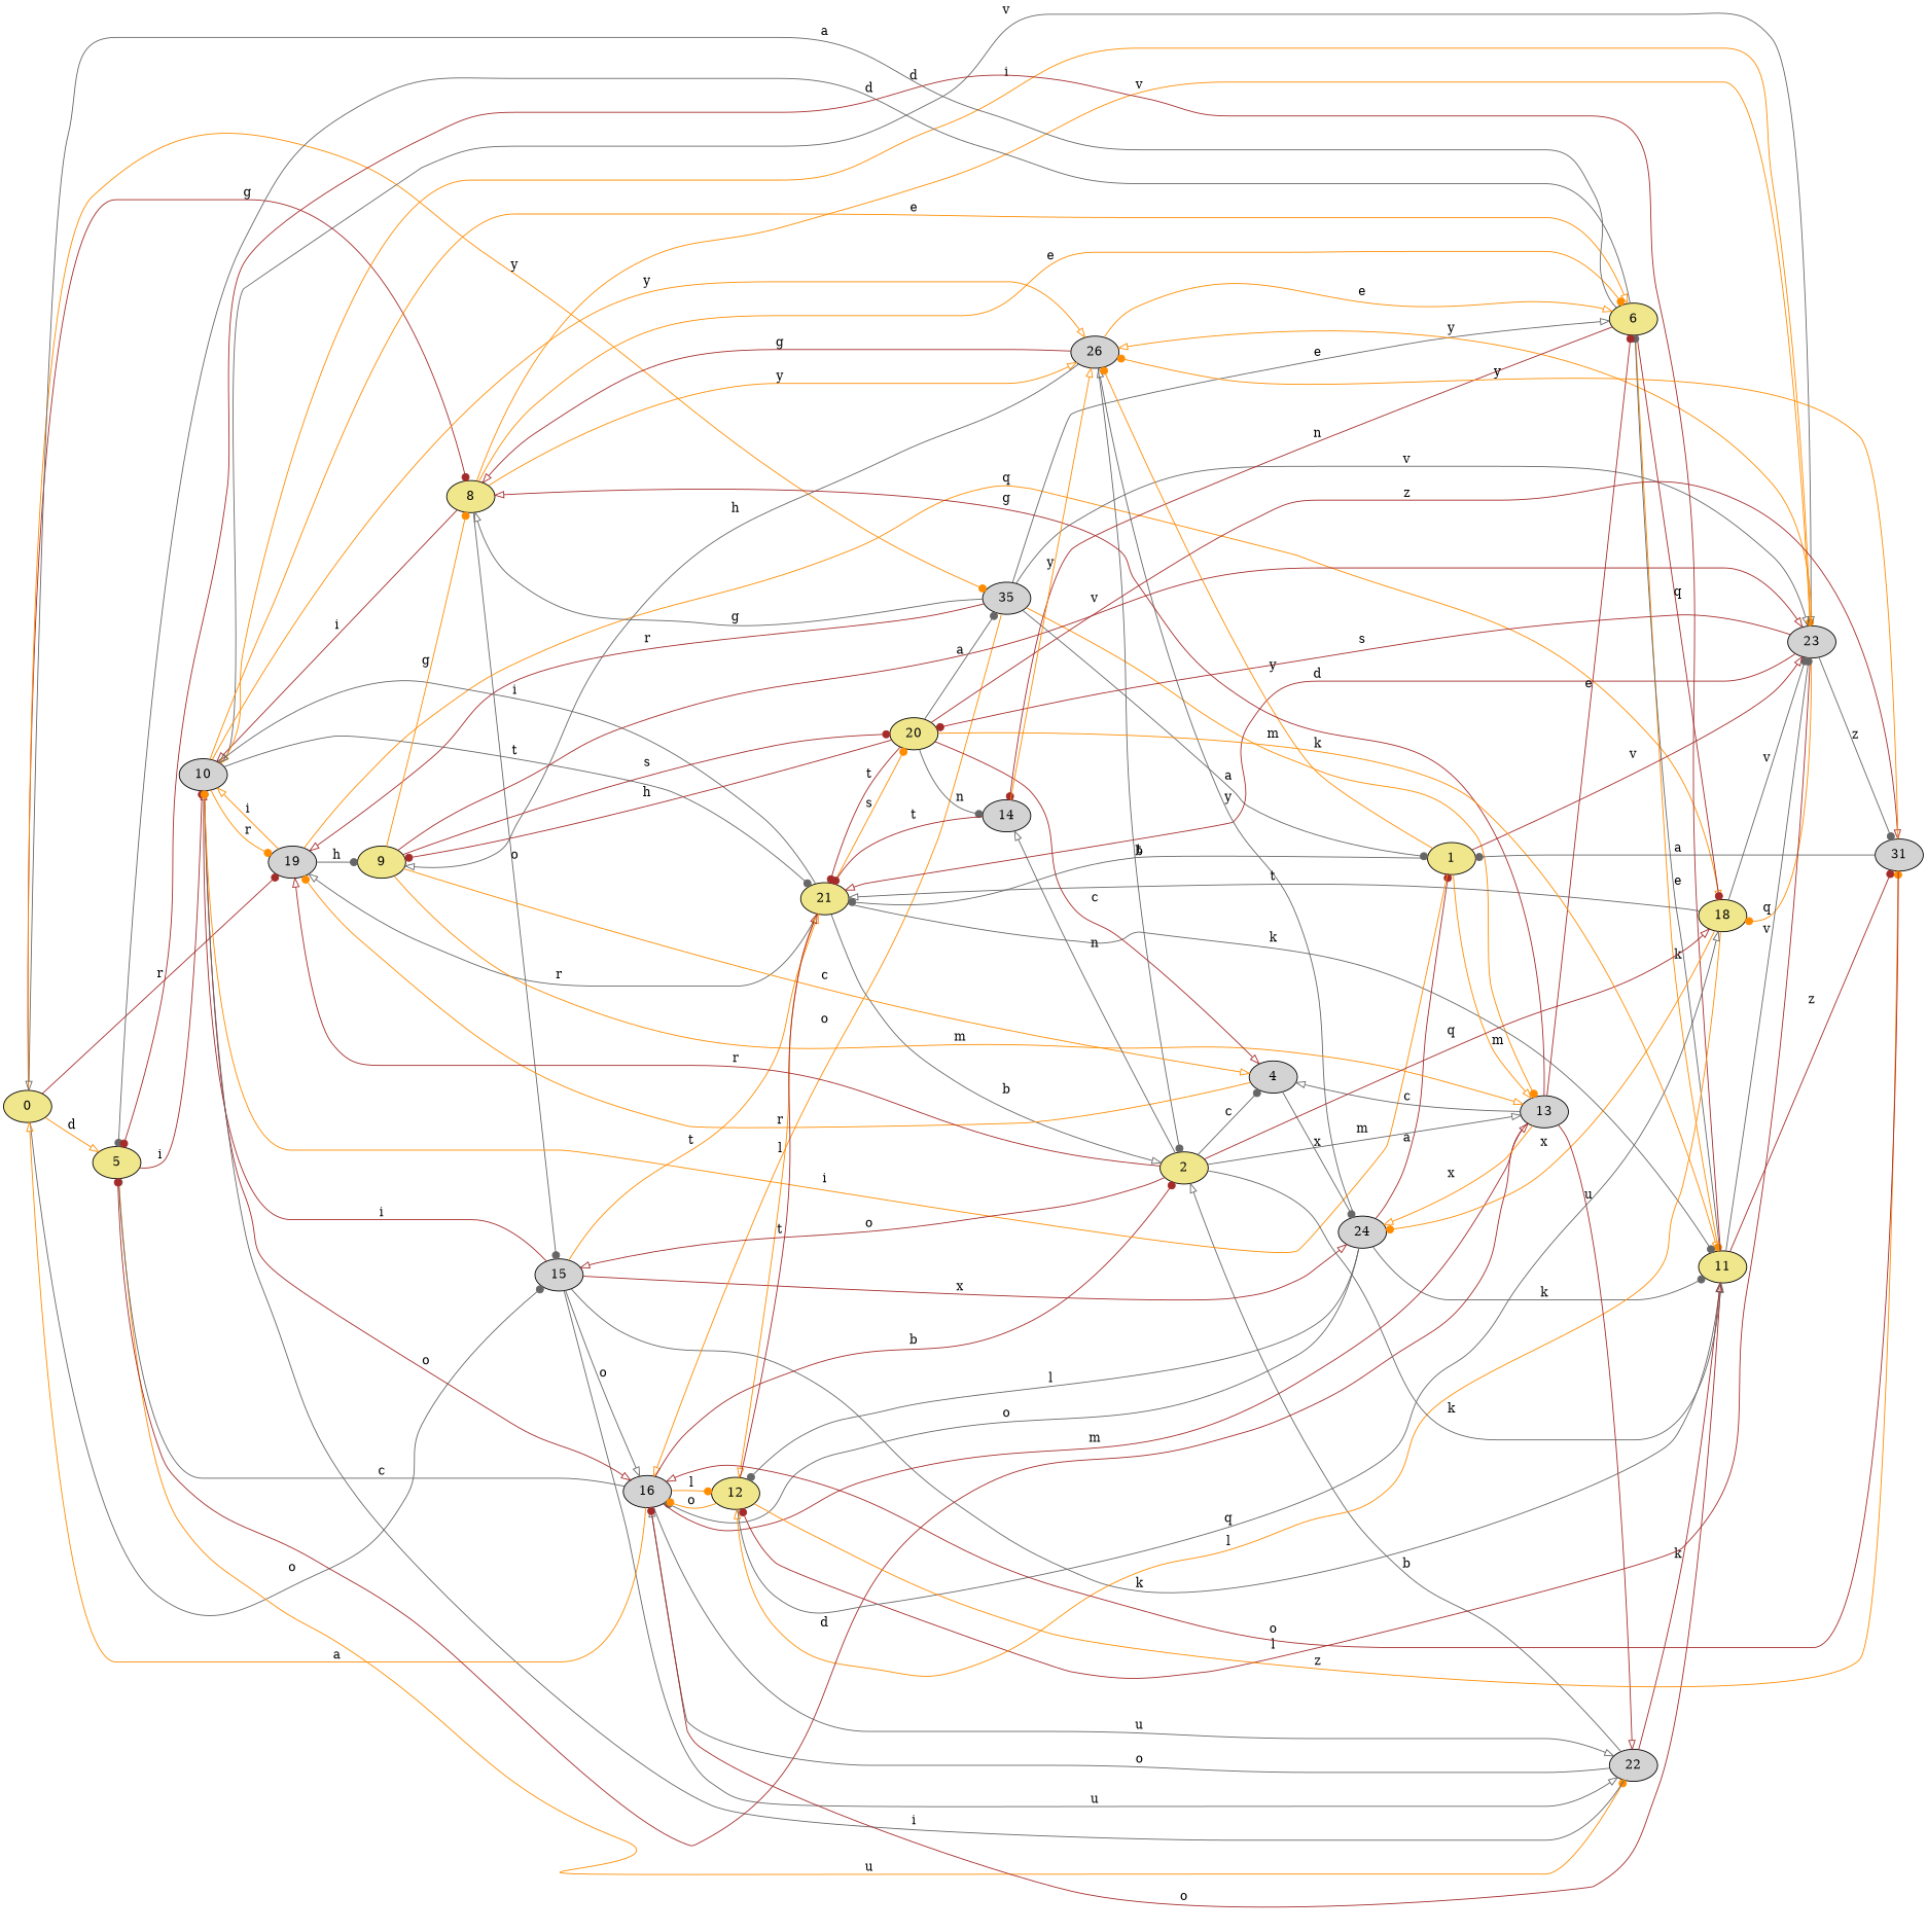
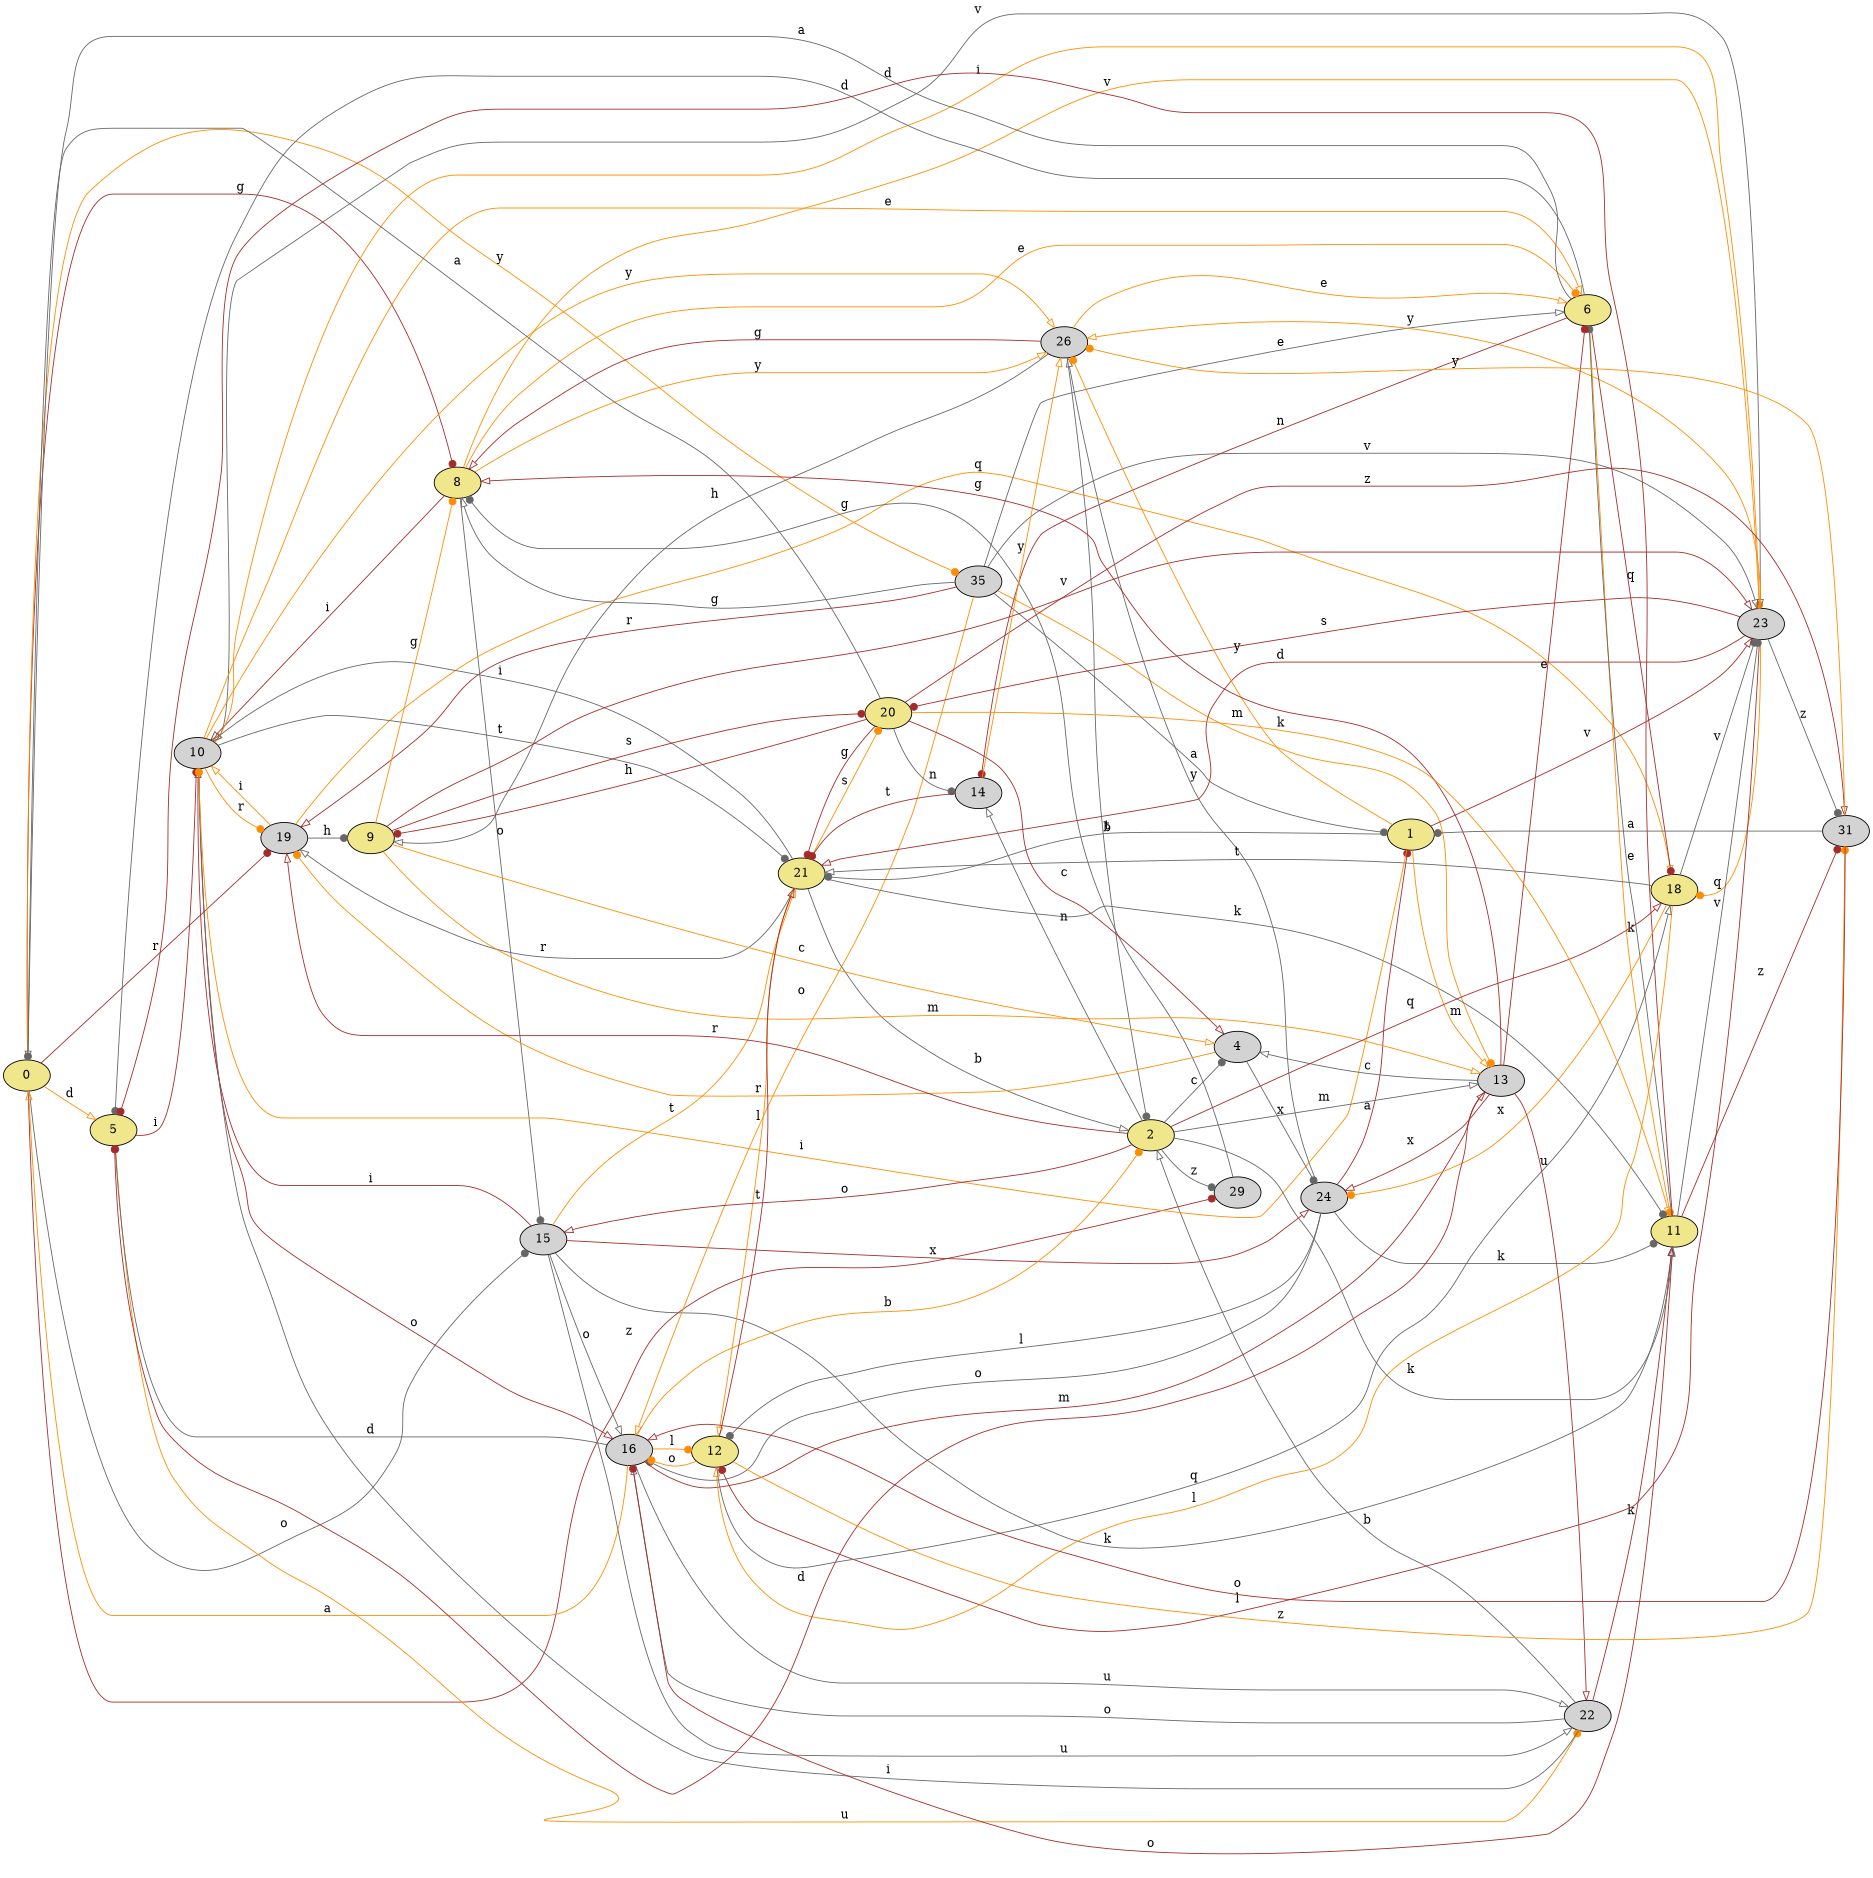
  strict digraph {
    rankdir=LR
    node [fillcolor=lightgrey style=filled]
    edge [arrowhead=onormal color=gray40]
    0 [fillcolor=khaki]
    5 [fillcolor=khaki]
    8 [fillcolor=khaki]
    15
    19
    n6 [label=35]
+   29
    10
    22
    23
    26
    6 [fillcolor=khaki]
    21 [fillcolor=khaki]
    11 [fillcolor=khaki]
    24
    16
    18 [fillcolor=khaki]
    9 [fillcolor=khaki]
    1 [fillcolor=khaki]
    13
    4
    2 [fillcolor=khaki]
    20 [fillcolor=khaki]
    12 [fillcolor=khaki]
    31
    14
    0 -> 5 [color=darkorange label=d]
    0 -> 8 [arrowhead=dot color=brown label=g]
    0 -> 15 [arrowhead=dot label=o]
    0 -> 19 [arrowhead=dot color=brown label=r]
    0 -> n6 [arrowhead=dot color=darkorange label=y]
+   0 -> 29 [arrowhead=dot color=brown label=z]
    5 -> 10 [arrowhead=dot color=brown label=i]
    5 -> 22 [arrowhead=dot color=darkorange label=u]
    8 -> 15 [arrowhead=dot label=o]
    8 -> 10 [color=brown label=i]
    8 -> 23 [arrowhead=dot color=darkorange label=v]
    8 -> 26 [color=darkorange label=y]
    8 -> 6 [arrowhead=dot color=darkorange label=e]
    15 -> 10 [color=brown label=i]
    15 -> 22 [label=u]
    15 -> 21 [color=darkorange label=t]
    15 -> 11 [label=k]
    15 -> 24 [color=brown label=x]
    15 -> 16 [label=o]
    19 -> 10 [color=darkorange label=i]
    19 -> 18 [color=darkorange label=q]
    19 -> 9 [arrowhead=dot label=h]
    n6 -> 8 [label=g]
    n6 -> 19 [color=brown label=r]
    n6 -> 23 [label=v]
    n6 -> 6 [label=e]
    n6 -> 16 [color=darkorange label=o]
    n6 -> 1 [arrowhead=dot label=a]
    n6 -> 13 [arrowhead=dot color=darkorange label=m]
+   29 -> 8 [arrowhead=dot label=g]
    10 -> 19 [arrowhead=dot color=darkorange label=r]
    10 -> 23 [label=v]
    10 -> 26 [color=darkorange label=y]
    10 -> 6 [color=darkorange label=e]
    10 -> 21 [arrowhead=dot label=t]
    10 -> 16 [color=brown label=o]
    22 -> 10 [arrowhead=dot label=i]
    22 -> 11 [color=brown label=k]
    22 -> 16 [label=o]
    22 -> 2 [label=b]
    23 -> 10 [color=darkorange label=i]
    23 -> 26 [color=darkorange label=y]
    23 -> 21 [color=brown label=d]
    23 -> 18 [arrowhead=dot color=darkorange label=q]
    23 -> 20 [arrowhead=dot color=brown label=s]
    23 -> 12 [arrowhead=dot color=brown label=l]
    23 -> 31 [arrowhead=dot label=z]
    26 -> 8 [color=brown label=g]
    26 -> 6 [color=darkorange label=e]
    26 -> 9 [label=h]
    26 -> 2 [arrowhead=dot label=b]
    6 -> 0 [label=a]
    6 -> 5 [arrowhead=dot label=d]
    6 -> 11 [arrowhead=dot color=darkorange label=k]
    6 -> 18 [arrowhead=dot color=brown label=q]
    6 -> 14 [arrowhead=dot color=brown label=n]
    21 -> 19 [label=r]
    21 -> 10 [label=i]
    21 -> 11 [arrowhead=dot label=k]
    21 -> 2 [label=b]
    21 -> 20 [arrowhead=dot color=darkorange label=s]
    21 -> 12 [color=darkorange label=l]
    11 -> 5 [arrowhead=dot color=brown label=d]
    11 -> 23 [arrowhead=dot label=v]
    11 -> 6 [arrowhead=dot label=e]
    11 -> 16 [arrowhead=dot color=brown label=o]
    11 -> 31 [arrowhead=dot color=brown label=z]
    24 -> 26 [label=y]
    24 -> 11 [arrowhead=dot label=k]
    24 -> 16 [arrowhead=dot label=o]
    24 -> 1 [arrowhead=dot color=brown label=a]
    24 -> 12 [arrowhead=dot label=l]
    16 -> 0 [color=darkorange label=a]
-   16 -> 5 [arrowhead=dot label=c]
+   16 -> 5 [arrowhead=dot label=d]
    16 -> 22 [label=u]
    16 -> 13 [color=brown label=m]
-   16 -> 2 [arrowhead=dot color=brown label=b]
+   16 -> 2 [arrowhead=dot color=darkorange label=b]
    16 -> 12 [arrowhead=dot color=darkorange label=l]
    18 -> 23 [arrowhead=dot label=v]
    18 -> 21 [label=t]
    18 -> 24 [arrowhead=dot color=darkorange label=x]
    18 -> 12 [color=darkorange label=l]
    9 -> 8 [arrowhead=dot color=darkorange label=g]
    9 -> 23 [color=brown label=v]
    9 -> 13 [color=darkorange label=m]
    9 -> 4 [color=darkorange label=c]
    9 -> 20 [arrowhead=dot color=brown label=s]
    1 -> 10 [arrowhead=dot color=darkorange label=i]
    1 -> 23 [color=brown label=v]
    1 -> 26 [arrowhead=dot color=darkorange label=y]
    1 -> 21 [arrowhead=dot label=t]
    1 -> 13 [color=darkorange label=m]
    13 -> 5 [arrowhead=dot color=brown label=d]
    13 -> 8 [color=brown label=g]
    13 -> 22 [color=brown label=u]
    13 -> 6 [arrowhead=dot color=brown label=e]
-   13 -> 24 [color=darkorange label=x]
+   13 -> 24 [color=brown label=x]
    13 -> 4 [label=c]
    4 -> 19 [arrowhead=dot color=darkorange label=r]
    4 -> 24 [arrowhead=dot label=x]
    2 -> 15 [color=brown label=o]
    2 -> 19 [color=brown label=r]
+   2 -> 29 [arrowhead=dot label=z]
    2 -> 11 [label=k]
    2 -> 18 [color=brown label=q]
    2 -> 13 [label=m]
    2 -> 4 [arrowhead=dot label=c]
    2 -> 14 [label=n]
-   20 -> n6 [arrowhead=dot label=a]
-   20 -> 21 [arrowhead=dot color=brown label=t]
+   20 -> 0 [arrowhead=dot label=a]
+   20 -> 21 [arrowhead=dot color=brown label=g]
    20 -> 11 [color=darkorange label=k]
    20 -> 9 [arrowhead=dot color=brown label=h]
    20 -> 4 [color=brown label=c]
    20 -> 31 [color=brown label=z]
    20 -> 14 [arrowhead=dot label=n]
    12 -> 21 [color=brown label=t]
    12 -> 16 [arrowhead=dot color=darkorange label=o]
    12 -> 18 [label=q]
    12 -> 31 [arrowhead=dot color=darkorange label=z]
    31 -> 26 [arrowhead=dot color=darkorange label=y]
    31 -> 16 [color=brown label=o]
    31 -> 1 [arrowhead=dot label=a]
    14 -> 26 [color=darkorange label=y]
    14 -> 21 [arrowhead=dot color=brown label=t]
  }
